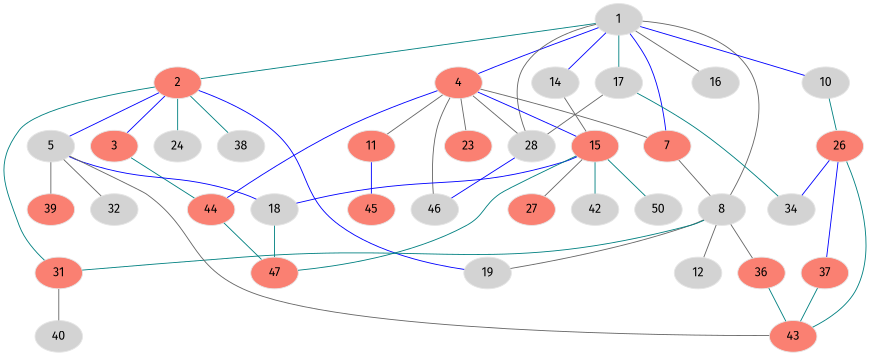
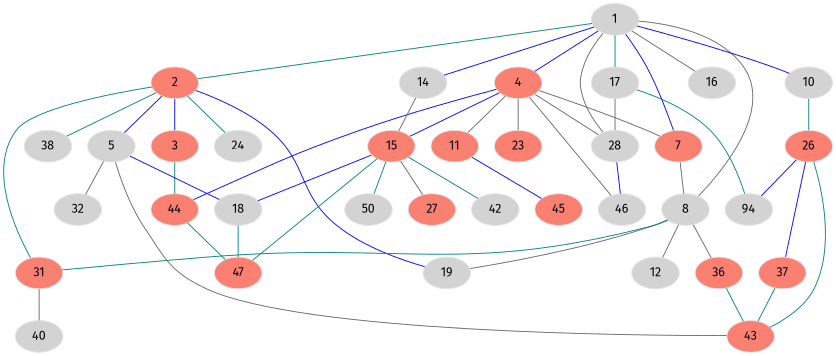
  graph {
    fontname="Fira Sans"
    node [color=gray90 fillcolor=lightgrey fontname="Fira Sans" style=filled]
    edge [color=gray40 fontname="Fira Sans"]
    1 [super="+6"]
    2 [fillcolor=salmon super="+9"]
    4 [fillcolor=salmon super="+13"]
    7 [fillcolor=salmon]
    8 [super="+20"]
    10
    14 [super="+35"]
    16
    17 [super="+21"]
    28 [super="+33"]
    3 [fillcolor=salmon]
    5 [super="+29"]
    19
    24 [super="+30"]
    31 [fillcolor=salmon super="+49"]
    38
    44 [fillcolor=salmon super="+52"]
    11 [fillcolor=salmon super="+25"]
    15 [fillcolor=salmon super="+22"]
    23 [fillcolor=salmon]
    46
    12
    36 [fillcolor=salmon]
    26 [fillcolor=salmon]
-   34 [super="+51"]
+   34 [super="+51" label=94]
    18
    32
-   39 [fillcolor=salmon]
    43 [fillcolor=salmon super="+48"]
    40 [super="+41"]
    47 [fillcolor=salmon]
    45 [fillcolor=salmon]
    27 [fillcolor=salmon]
    42
    50
    37 [fillcolor=salmon]
    1 -- 2 [color=teal]
    1 -- 4 [color=blue]
    1 -- 7 [color=blue]
    1 -- 8
    1 -- 10 [color=blue]
    1 -- 14 [color=blue]
    1 -- 16
    1 -- 17 [color=teal]
    1 -- 28
    2 -- 3 [color=blue]
    2 -- 5 [color=blue]
    2 -- 19 [color=blue]
    2 -- 24 [color=teal]
    2 -- 31 [color=teal]
    2 -- 38 [color=teal]
    4 -- 7
    4 -- 28
    4 -- 44 [color=blue]
    4 -- 11
    4 -- 15 [color=blue weight=2]
    4 -- 23
    4 -- 46
    7 -- 8
    8 -- 19
    8 -- 31 [color=teal]
    8 -- 12
    8 -- 36
    10 -- 26 [color=teal]
    14 -- 15
    17 -- 28
    17 -- 34 [color=teal]
    28 -- 46 [color=blue]
    3 -- 44 [color=teal]
    5 -- 18 [color=blue]
    5 -- 32
-   5 -- 39
    5 -- 43
    31 -- 40
    44 -- 47 [color=teal]
    11 -- 45 [color=blue]
    15 -- 18 [color=blue]
    15 -- 47 [color=teal]
    15 -- 27
    15 -- 42 [color=teal]
    15 -- 50 [color=teal]
    36 -- 43 [color=teal]
    26 -- 34 [color=blue]
    26 -- 43 [color=teal]
    26 -- 37 [color=blue]
    18 -- 47 [color=teal]
    37 -- 43 [color=teal]
  }
